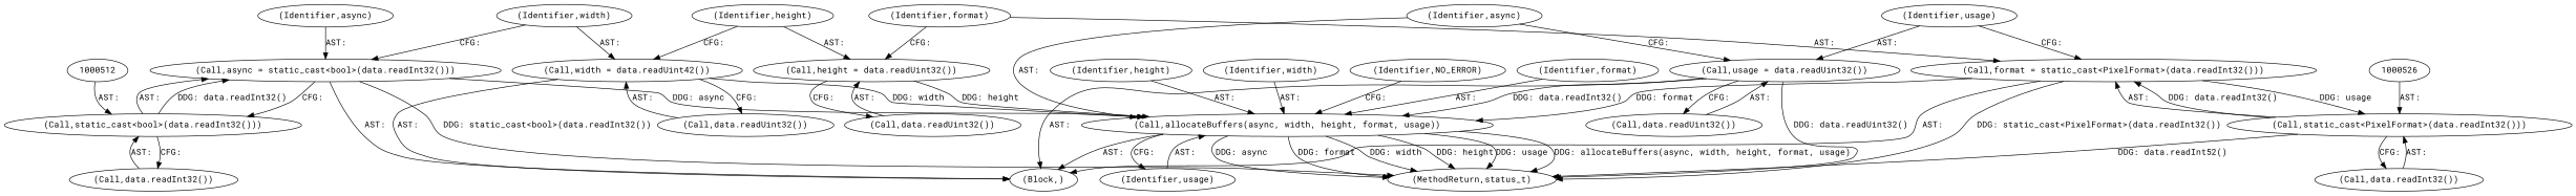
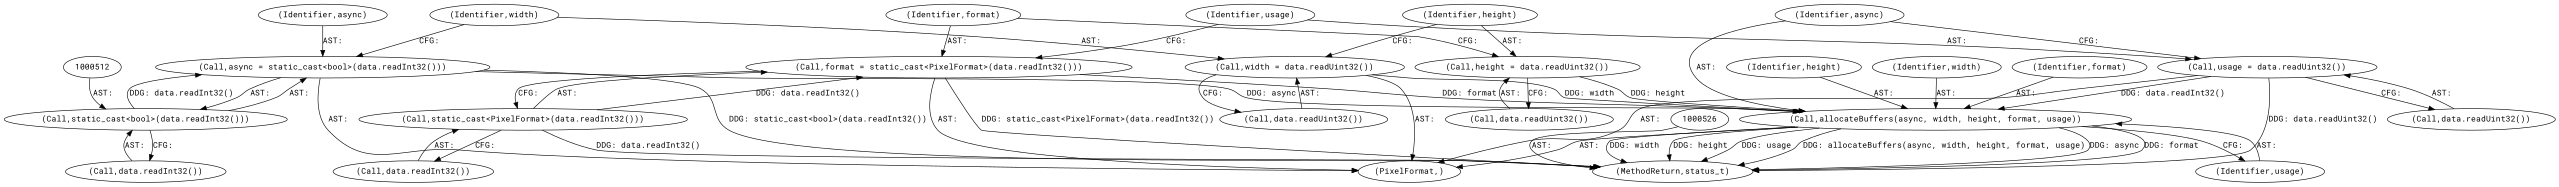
  digraph {
    fontname="Roboto Mono"
    node [fontname="Roboto Mono"]
    edge [fontname="Roboto Mono"]
    n1 [label="(Call,allocateBuffers(async, width, height, format, usage))"]
    n2 [label="(MethodReturn,status_t)"]
-   n3 [label="(Block,)"]
+   n3 [label="(PixelFormat,)"]
    n4 [label="(Identifier,usage)"]
    n5 [label="(Call,async = static_cast<bool>(data.readInt32()))"]
    n6 [label="(Call,static_cast<bool>(data.readInt32()))"]
    n7 [label="(Call,data.readInt32())"]
-   n8 [label="(Call,width = data.readUint42())"]
+   n8 [label="(Call,width = data.readUint32())"]
    n9 [label="(Call,data.readUint32())"]
    n10 [label="(Call,height = data.readUint32())"]
    n11 [label="(Call,data.readUint32())"]
    n12 [label="(Call,format = static_cast<PixelFormat>(data.readInt32()))"]
    n13 [label="(Call,static_cast<PixelFormat>(data.readInt32()))"]
    n14 [label="(Call,data.readInt32())"]
    n15 [label="(Call,usage = data.readUint32())"]
    n16 [label="(Call,data.readUint32())"]
    n17 [label="(Identifier,format)"]
-   n18 [label="(Identifier,NO_ERROR)"]
    n19 [label="(Identifier,async)"]
    n20 [label="(Identifier,format)"]
    n21 [label="(Identifier,height)"]
    n22 [label="(Identifier,async)"]
    n23 [label="(Identifier,usage)"]
    n24 [label="(Identifier,height)"]
    n25 [label="(Identifier,width)"]
    n26 [label="(Identifier,width)"]
    1000512
    1000526
    n1 -> n2 [label="DDG: async"]
    n1 -> n2 [label="DDG: format"]
    n1 -> n2 [label="DDG: width"]
    n1 -> n2 [label="DDG: height"]
    n1 -> n2 [label="DDG: usage"]
    n1 -> n2 [label="DDG: allocateBuffers(async, width, height, format, usage)"]
    n1 -> n3 [label="AST: "]
    n1 -> n4 [label="CFG: "]
    n4 -> n1 [label="AST: "]
    n5 -> n1 [label="DDG: async"]
    n5 -> n2 [label="DDG: static_cast<bool>(data.readInt32())"]
    n5 -> n3 [label="AST: "]
-   n5 -> n6 [label="CFG: "]
+   n5 -> n6 [label="AST: "]
    n6 -> n5 [label="AST: "]
    n6 -> n5 [label="DDG: data.readInt32()"]
    n6 -> n7 [label="CFG: "]
    n7 -> n6 [label="AST: "]
    n8 -> n1 [label="DDG: width"]
    n8 -> n3 [label="AST: "]
    n8 -> n9 [label="CFG: "]
    n9 -> n8 [label="AST: "]
    n10 -> n1 [label="DDG: height"]
    n10 -> n11 [label="CFG: "]
    n11 -> n10 [label="AST: "]
    n12 -> n1 [label="DDG: format"]
    n12 -> n2 [label="DDG: static_cast<PixelFormat>(data.readInt32())"]
    n12 -> n3 [label="AST: "]
-   n12 -> n13 [label="DDG: usage"]
-   n13 -> n2 [label="DDG: data.readInt52()"]
+   n12 -> n13 [label="CFG: "]
+   n13 -> n2 [label="DDG: data.readInt32()"]
    n13 -> n12 [label="AST: "]
    n13 -> n12 [label="DDG: data.readInt32()"]
    n13 -> n14 [label="CFG: "]
    n14 -> n13 [label="AST: "]
    n15 -> n1 [label="DDG: data.readInt32()"]
    n15 -> n2 [label="DDG: data.readUint32()"]
    n15 -> n3 [label="AST: "]
    n15 -> n16 [label="CFG: "]
    n16 -> n15 [label="AST: "]
    n17 -> n1 [label="AST: "]
-   n18 -> n1 [label="CFG: "]
    n19 -> n1 [label="AST: "]
    n19 -> n15 [label="CFG: "]
    n20 -> n10 [label="CFG: "]
    n20 -> n12 [label="AST: "]
    n21 -> n8 [label="CFG: "]
    n21 -> n10 [label="AST: "]
    n22 -> n5 [label="AST: "]
    n23 -> n12 [label="CFG: "]
    n23 -> n15 [label="AST: "]
    n24 -> n1 [label="AST: "]
    n25 -> n1 [label="AST: "]
    n26 -> n5 [label="CFG: "]
    n26 -> n8 [label="AST: "]
    1000512 -> n6 [label="AST: "]
-   1000526 -> n13 [label="AST: "]
+   1000526 -> n2 [label="AST: "]
  }
